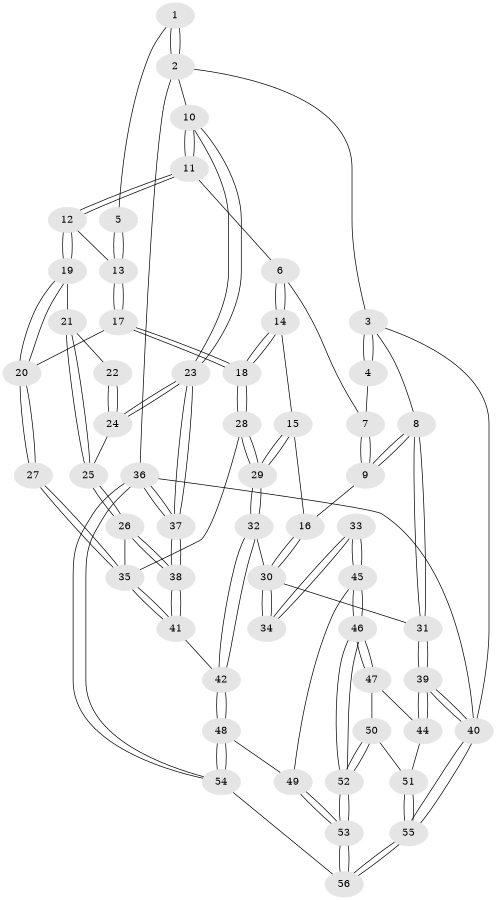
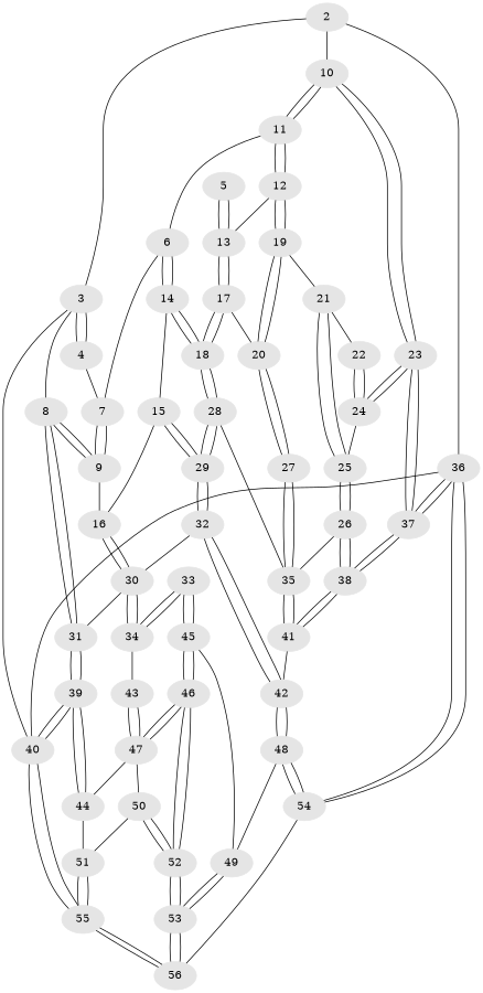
  graph {
    node [color=gray90 style=filled]
-   1
    2
    5
    3
    10
    36
    13
    4
    8
    40
    11
    23
    37
    54
    7
    9
    31
    55
    6
    14
    17
    15
    18
    16
    39
    30
    12
    24
    19
    20
    21
    29
    28
    32
    34
    27
    35
    22
    25
    26
    38
    41
    42
+   43
    44
    33
    45
    48
    46
    49
    47
    56
    51
    50
    52
    53
-   1 -- 2
-   1 -- 2
-   1 -- 5
    2 -- 3
    2 -- 10
    2 -- 36
    5 -- 13
    5 -- 13
    3 -- 4
    3 -- 4
    3 -- 8
    3 -- 40
    10 -- 11
    10 -- 11
    10 -- 23
    10 -- 23
    36 -- 40
    36 -- 37
    36 -- 37
    36 -- 54
    36 -- 54
    13 -- 17
    13 -- 17
    4 -- 7
    8 -- 9
    8 -- 9
    8 -- 31
    8 -- 31
    40 -- 55
    40 -- 55
    11 -- 6
    11 -- 12
    11 -- 12
    23 -- 37
    23 -- 37
    23 -- 24
    23 -- 24
    37 -- 38
    37 -- 38
    54 -- 56
    7 -- 9
    7 -- 9
    9 -- 16
    31 -- 39
    31 -- 39
    55 -- 56
    55 -- 56
    6 -- 7
    6 -- 14
    6 -- 14
    14 -- 15
    14 -- 18
    14 -- 18
    17 -- 18
    17 -- 18
    17 -- 20
    15 -- 16
    15 -- 29
    15 -- 29
    18 -- 28
    18 -- 28
    16 -- 30
    16 -- 30
    39 -- 40
    39 -- 40
    39 -- 44
    39 -- 44
    30 -- 31
    30 -- 34
    30 -- 34
    12 -- 13
    12 -- 19
    12 -- 19
    24 -- 25
    19 -- 20
    19 -- 20
    19 -- 21
    20 -- 27
    20 -- 27
    21 -- 22
    21 -- 25
    21 -- 25
    29 -- 32
    29 -- 32
    28 -- 29
    28 -- 29
    28 -- 35
    32 -- 30
    32 -- 42
    32 -- 42
+   34 -- 43
    27 -- 35
    27 -- 35
    35 -- 41
    35 -- 41
    22 -- 24
    22 -- 24
    25 -- 26
    25 -- 26
    26 -- 35
    26 -- 38
    26 -- 38
    38 -- 41
    38 -- 41
    41 -- 42
    42 -- 48
    42 -- 48
+   43 -- 47
+   43 -- 47
    44 -- 51
    33 -- 34
    33 -- 34
    33 -- 45
    33 -- 45
    45 -- 46
    45 -- 46
    45 -- 49
    48 -- 54
    48 -- 54
    48 -- 49
    46 -- 47
    46 -- 47
    46 -- 52
    46 -- 52
    49 -- 53
    49 -- 53
    47 -- 44
    47 -- 50
    51 -- 55
    51 -- 55
    50 -- 51
    50 -- 52
    50 -- 52
    52 -- 53
    52 -- 53
    53 -- 56
    53 -- 56
  }
